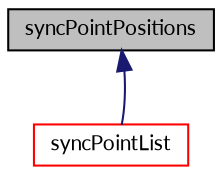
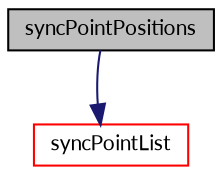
  digraph {
    rankdir=TB
    fontname=Lato
    node [fontname=Lato fontsize=10 shape=record]
    n1 [color=black fillcolor=grey75 fontcolor=black height=0.2 label=syncPointPositions style=filled width=0.4]
    n2 [color=red height=0.2 label=syncPointList width=0.4]
-   n2 -> n1 [color=midnightblue fontname=Lato fontsize=10 labelfontname=Helvetica labelfontsize=10 style=solid]
+   n1 -> n2 [color=midnightblue fontname=Lato fontsize=10 labelfontname=Helvetica labelfontsize=10 style=solid]
  }
